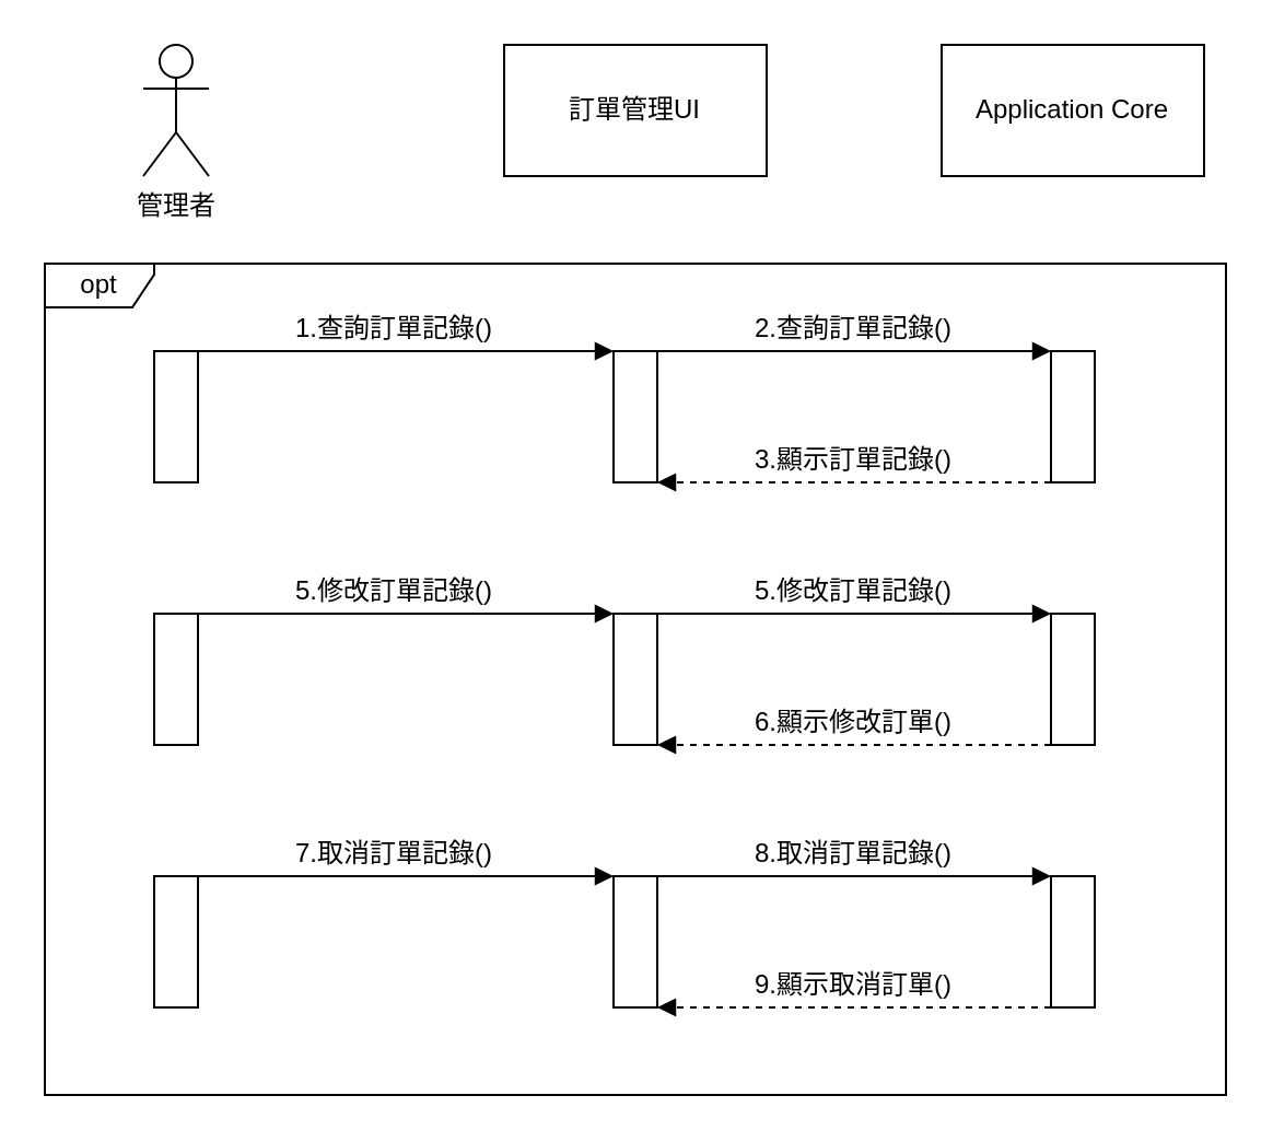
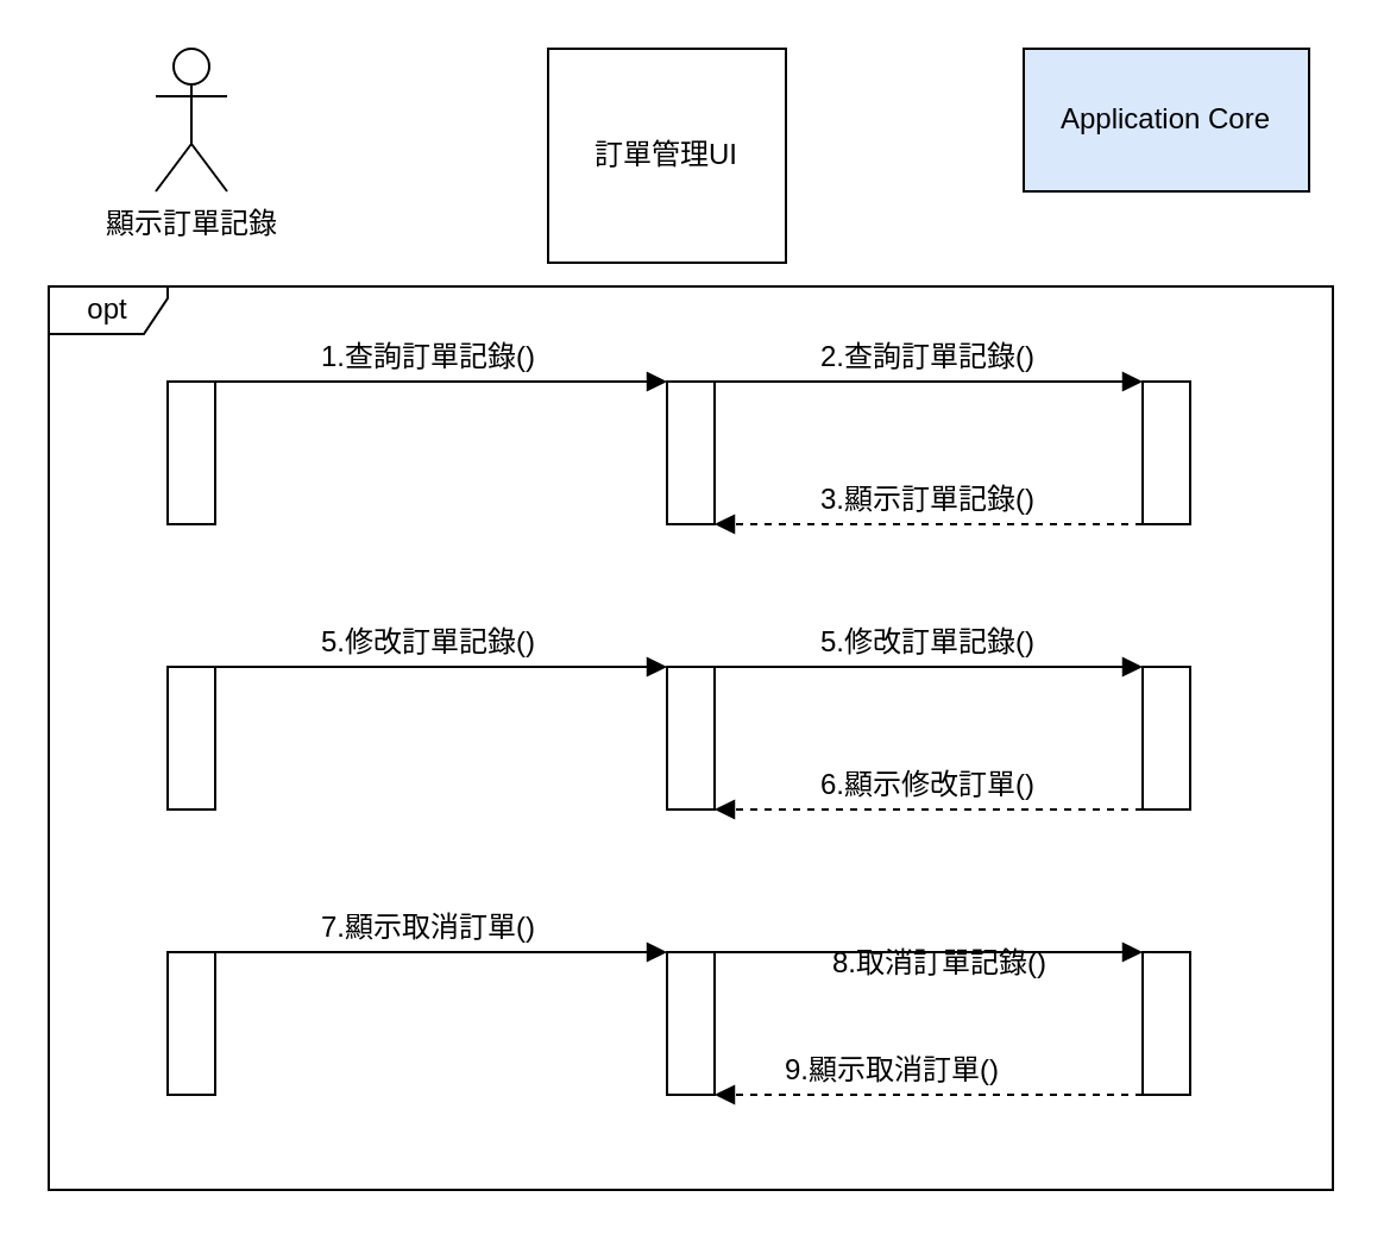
  <mxCell id="0" />
  <mxCell id="1" parent="0" />
- <mxCell id="2" value="管理者" style="shape=umlActor;verticalLabelPosition=bottom;verticalAlign=top;html=1;outlineConnect=0;" vertex="1" parent="1"><mxGeometry x="65" y="20" width="30" height="60" as="geometry" /></mxCell>
- <mxCell id="3" value="訂單管理UI" style="rounded=0;whiteSpace=wrap;html=1;" vertex="1" parent="1"><mxGeometry x="230" y="20" width="120" height="60" as="geometry" /></mxCell>
- <mxCell id="4" value="Application Core" style="rounded=0;whiteSpace=wrap;html=1;" vertex="1" parent="1"><mxGeometry x="430" y="20" width="120" height="60" as="geometry" /></mxCell>
+ <mxCell id="2" value="顯示訂單記錄" style="shape=umlActor;verticalLabelPosition=bottom;verticalAlign=top;html=1;outlineConnect=0;" vertex="1" parent="1"><mxGeometry x="65" y="20" width="30" height="60" as="geometry" /></mxCell>
+ <mxCell id="3" value="訂單管理UI" style="rounded=0;whiteSpace=wrap;html=1;" vertex="1" parent="1"><mxGeometry x="230" y="20" width="100" height="90" as="geometry" /></mxCell>
+ <mxCell id="4" value="Application Core" style="rounded=0;whiteSpace=wrap;html=1;fillColor=#dae8fc;" vertex="1" parent="1"><mxGeometry x="430" y="20" width="120" height="60" as="geometry" /></mxCell>
  <mxCell id="5" style="edgeStyle=orthogonalEdgeStyle;rounded=0;orthogonalLoop=1;jettySize=auto;html=1;exitX=1;exitY=0;exitDx=0;exitDy=0;entryX=0;entryY=0;entryDx=0;entryDy=0;endArrow=block;endFill=1;" edge="1" parent="1" source="6" target="8"><mxGeometry relative="1" as="geometry"><Array as="points"><mxPoint x="190" y="160" /><mxPoint x="190" y="160" /></Array></mxGeometry></mxCell>
  <mxCell id="6" value="" style="rounded=0;whiteSpace=wrap;html=1;" vertex="1" parent="1"><mxGeometry x="70" y="160" width="20" height="60" as="geometry" /></mxCell>
  <mxCell id="7" style="edgeStyle=orthogonalEdgeStyle;rounded=0;orthogonalLoop=1;jettySize=auto;html=1;exitX=1;exitY=0;exitDx=0;exitDy=0;entryX=0;entryY=0;entryDx=0;entryDy=0;endArrow=block;endFill=1;" edge="1" parent="1" source="8" target="10"><mxGeometry relative="1" as="geometry"><Array as="points"><mxPoint x="390" y="160" /><mxPoint x="390" y="160" /></Array></mxGeometry></mxCell>
  <mxCell id="8" value="" style="rounded=0;whiteSpace=wrap;html=1;" vertex="1" parent="1"><mxGeometry x="280" y="160" width="20" height="60" as="geometry" /></mxCell>
  <mxCell id="9" style="edgeStyle=orthogonalEdgeStyle;rounded=0;orthogonalLoop=1;jettySize=auto;html=1;exitX=0;exitY=1;exitDx=0;exitDy=0;entryX=1;entryY=1;entryDx=0;entryDy=0;dashed=1;endArrow=block;endFill=1;" edge="1" parent="1" source="10" target="8"><mxGeometry relative="1" as="geometry"><Array as="points"><mxPoint x="390" y="220" /><mxPoint x="390" y="220" /></Array></mxGeometry></mxCell>
  <mxCell id="10" value="" style="rounded=0;whiteSpace=wrap;html=1;" vertex="1" parent="1"><mxGeometry x="480" y="160" width="20" height="60" as="geometry" /></mxCell>
  <mxCell id="11" value="1.查詢訂單記錄()" style="text;html=1;strokeColor=none;fillColor=none;align=center;verticalAlign=middle;whiteSpace=wrap;rounded=0;" vertex="1" parent="1"><mxGeometry x="130" y="140" width="100" height="20" as="geometry" /></mxCell>
  <mxCell id="12" value="2.查詢訂單記錄()" style="text;html=1;strokeColor=none;fillColor=none;align=center;verticalAlign=middle;whiteSpace=wrap;rounded=0;" vertex="1" parent="1"><mxGeometry x="340" y="140" width="100" height="20" as="geometry" /></mxCell>
  <mxCell id="13" value="3.顯示訂單記錄()" style="text;html=1;strokeColor=none;fillColor=none;align=center;verticalAlign=middle;whiteSpace=wrap;rounded=0;" vertex="1" parent="1"><mxGeometry x="340" y="200" width="100" height="20" as="geometry" /></mxCell>
  <mxCell id="14" style="edgeStyle=orthogonalEdgeStyle;rounded=0;orthogonalLoop=1;jettySize=auto;html=1;exitX=1;exitY=0;exitDx=0;exitDy=0;entryX=0;entryY=0;entryDx=0;entryDy=0;endArrow=block;endFill=1;" edge="1" parent="1" source="15" target="17"><mxGeometry relative="1" as="geometry"><Array as="points"><mxPoint x="190" y="280" /><mxPoint x="190" y="280" /></Array></mxGeometry></mxCell>
  <mxCell id="15" value="" style="rounded=0;whiteSpace=wrap;html=1;" vertex="1" parent="1"><mxGeometry x="70" y="280" width="20" height="60" as="geometry" /></mxCell>
  <mxCell id="16" style="edgeStyle=orthogonalEdgeStyle;rounded=0;orthogonalLoop=1;jettySize=auto;html=1;exitX=1;exitY=0;exitDx=0;exitDy=0;entryX=0;entryY=0;entryDx=0;entryDy=0;endArrow=block;endFill=1;" edge="1" parent="1" source="17" target="19"><mxGeometry relative="1" as="geometry"><Array as="points"><mxPoint x="390" y="280" /><mxPoint x="390" y="280" /></Array></mxGeometry></mxCell>
  <mxCell id="17" value="" style="rounded=0;whiteSpace=wrap;html=1;" vertex="1" parent="1"><mxGeometry x="280" y="280" width="20" height="60" as="geometry" /></mxCell>
  <mxCell id="18" style="edgeStyle=orthogonalEdgeStyle;rounded=0;orthogonalLoop=1;jettySize=auto;html=1;exitX=0;exitY=1;exitDx=0;exitDy=0;entryX=1;entryY=1;entryDx=0;entryDy=0;dashed=1;endArrow=block;endFill=1;" edge="1" parent="1" source="19" target="17"><mxGeometry relative="1" as="geometry"><Array as="points"><mxPoint x="390" y="340" /><mxPoint x="390" y="340" /></Array></mxGeometry></mxCell>
  <mxCell id="19" value="" style="rounded=0;whiteSpace=wrap;html=1;" vertex="1" parent="1"><mxGeometry x="480" y="280" width="20" height="60" as="geometry" /></mxCell>
  <mxCell id="20" value="5.修改訂單記錄()" style="text;html=1;strokeColor=none;fillColor=none;align=center;verticalAlign=middle;whiteSpace=wrap;rounded=0;" vertex="1" parent="1"><mxGeometry x="130" y="260" width="100" height="20" as="geometry" /></mxCell>
  <mxCell id="21" value="5.修改訂單記錄()" style="text;html=1;strokeColor=none;fillColor=none;align=center;verticalAlign=middle;whiteSpace=wrap;rounded=0;" vertex="1" parent="1"><mxGeometry x="340" y="260" width="100" height="20" as="geometry" /></mxCell>
  <mxCell id="22" value="6.顯示修改訂單()" style="text;html=1;strokeColor=none;fillColor=none;align=center;verticalAlign=middle;whiteSpace=wrap;rounded=0;" vertex="1" parent="1"><mxGeometry x="340" y="320" width="100" height="20" as="geometry" /></mxCell>
  <mxCell id="23" value="opt" style="shape=umlFrame;whiteSpace=wrap;html=1;width=50;height=20;" vertex="1" parent="1"><mxGeometry x="20" y="120" width="540" height="380" as="geometry" /></mxCell>
  <mxCell id="24" style="edgeStyle=orthogonalEdgeStyle;rounded=0;orthogonalLoop=1;jettySize=auto;html=1;exitX=1;exitY=0;exitDx=0;exitDy=0;entryX=0;entryY=0;entryDx=0;entryDy=0;endArrow=block;endFill=1;" edge="1" parent="1" source="25" target="27"><mxGeometry relative="1" as="geometry"><Array as="points"><mxPoint x="190" y="400" /><mxPoint x="190" y="400" /></Array></mxGeometry></mxCell>
  <mxCell id="25" value="" style="rounded=0;whiteSpace=wrap;html=1;" vertex="1" parent="1"><mxGeometry x="70" y="400" width="20" height="60" as="geometry" /></mxCell>
  <mxCell id="26" style="edgeStyle=orthogonalEdgeStyle;rounded=0;orthogonalLoop=1;jettySize=auto;html=1;exitX=1;exitY=0;exitDx=0;exitDy=0;entryX=0;entryY=0;entryDx=0;entryDy=0;endArrow=block;endFill=1;" edge="1" parent="1" source="27" target="29"><mxGeometry relative="1" as="geometry"><Array as="points"><mxPoint x="390" y="400" /><mxPoint x="390" y="400" /></Array></mxGeometry></mxCell>
  <mxCell id="27" value="" style="rounded=0;whiteSpace=wrap;html=1;" vertex="1" parent="1"><mxGeometry x="280" y="400" width="20" height="60" as="geometry" /></mxCell>
  <mxCell id="28" style="edgeStyle=orthogonalEdgeStyle;rounded=0;orthogonalLoop=1;jettySize=auto;html=1;exitX=0;exitY=1;exitDx=0;exitDy=0;entryX=1;entryY=1;entryDx=0;entryDy=0;dashed=1;endArrow=block;endFill=1;" edge="1" parent="1" source="29" target="27"><mxGeometry relative="1" as="geometry"><Array as="points"><mxPoint x="390" y="460" /><mxPoint x="390" y="460" /></Array></mxGeometry></mxCell>
  <mxCell id="29" value="" style="rounded=0;whiteSpace=wrap;html=1;" vertex="1" parent="1"><mxGeometry x="480" y="400" width="20" height="60" as="geometry" /></mxCell>
- <mxCell id="30" value="7.取消訂單記錄()" style="text;html=1;strokeColor=none;fillColor=none;align=center;verticalAlign=middle;whiteSpace=wrap;rounded=0;" vertex="1" parent="1"><mxGeometry x="130" y="380" width="100" height="20" as="geometry" /></mxCell>
- <mxCell id="31" value="8.取消訂單記錄()" style="text;html=1;strokeColor=none;fillColor=none;align=center;verticalAlign=middle;whiteSpace=wrap;rounded=0;" vertex="1" parent="1"><mxGeometry x="340" y="380" width="100" height="20" as="geometry" /></mxCell>
- <mxCell id="32" value="9.顯示取消訂單()" style="text;html=1;strokeColor=none;fillColor=none;align=center;verticalAlign=middle;whiteSpace=wrap;rounded=0;" vertex="1" parent="1"><mxGeometry x="340" y="440" width="100" height="20" as="geometry" /></mxCell>
+ <mxCell id="30" value="7.顯示取消訂單()" style="text;html=1;strokeColor=none;fillColor=none;align=center;verticalAlign=middle;whiteSpace=wrap;rounded=0;" vertex="1" parent="1"><mxGeometry x="130" y="380" width="100" height="20" as="geometry" /></mxCell>
+ <mxCell id="31" value="8.取消訂單記錄()" style="text;html=1;strokeColor=none;fillColor=none;align=center;verticalAlign=middle;whiteSpace=wrap;rounded=0;" vertex="1" parent="1"><mxGeometry x="345" y="395" width="100" height="20" as="geometry" /></mxCell>
+ <mxCell id="32" value="9.顯示取消訂單()" style="text;html=1;strokeColor=none;fillColor=none;align=center;verticalAlign=middle;whiteSpace=wrap;rounded=0;" vertex="1" parent="1"><mxGeometry x="325" y="440" width="100" height="20" as="geometry" /></mxCell>
